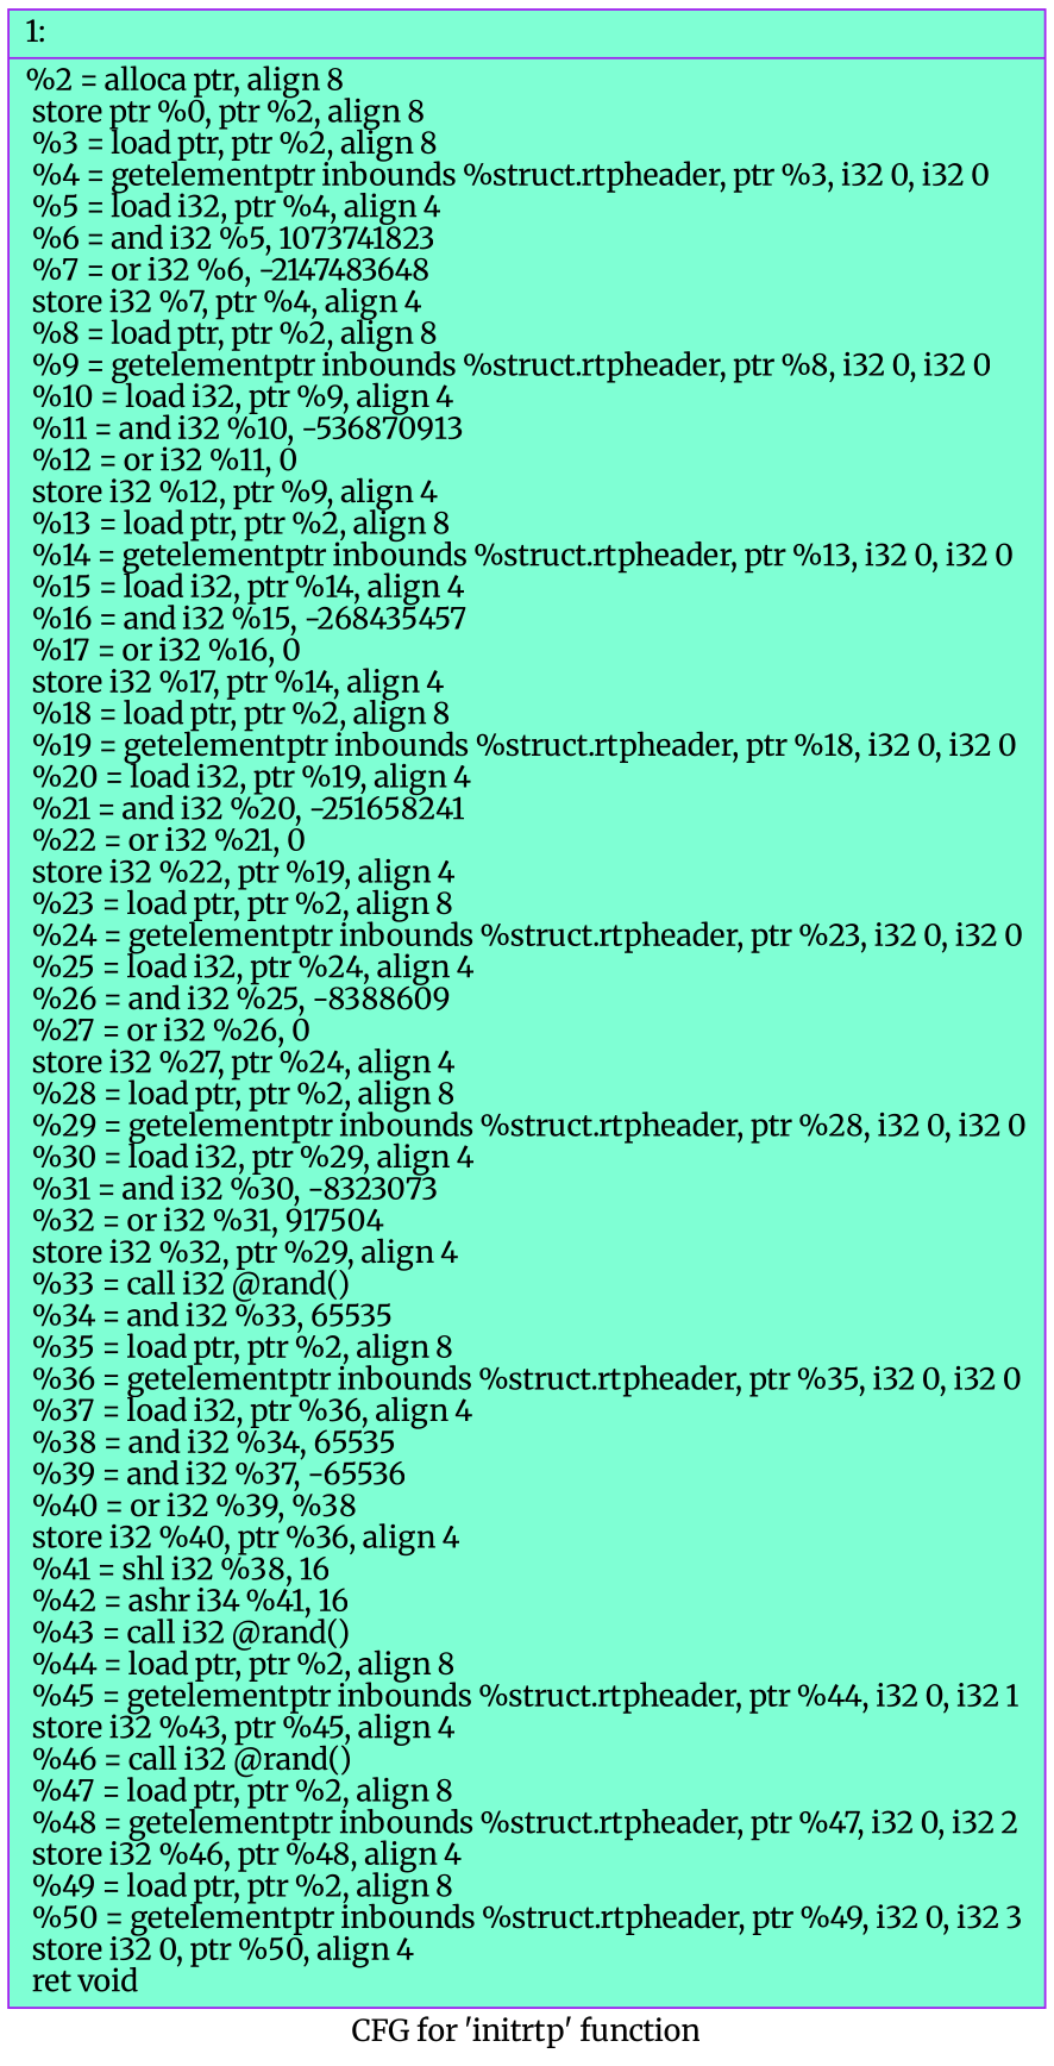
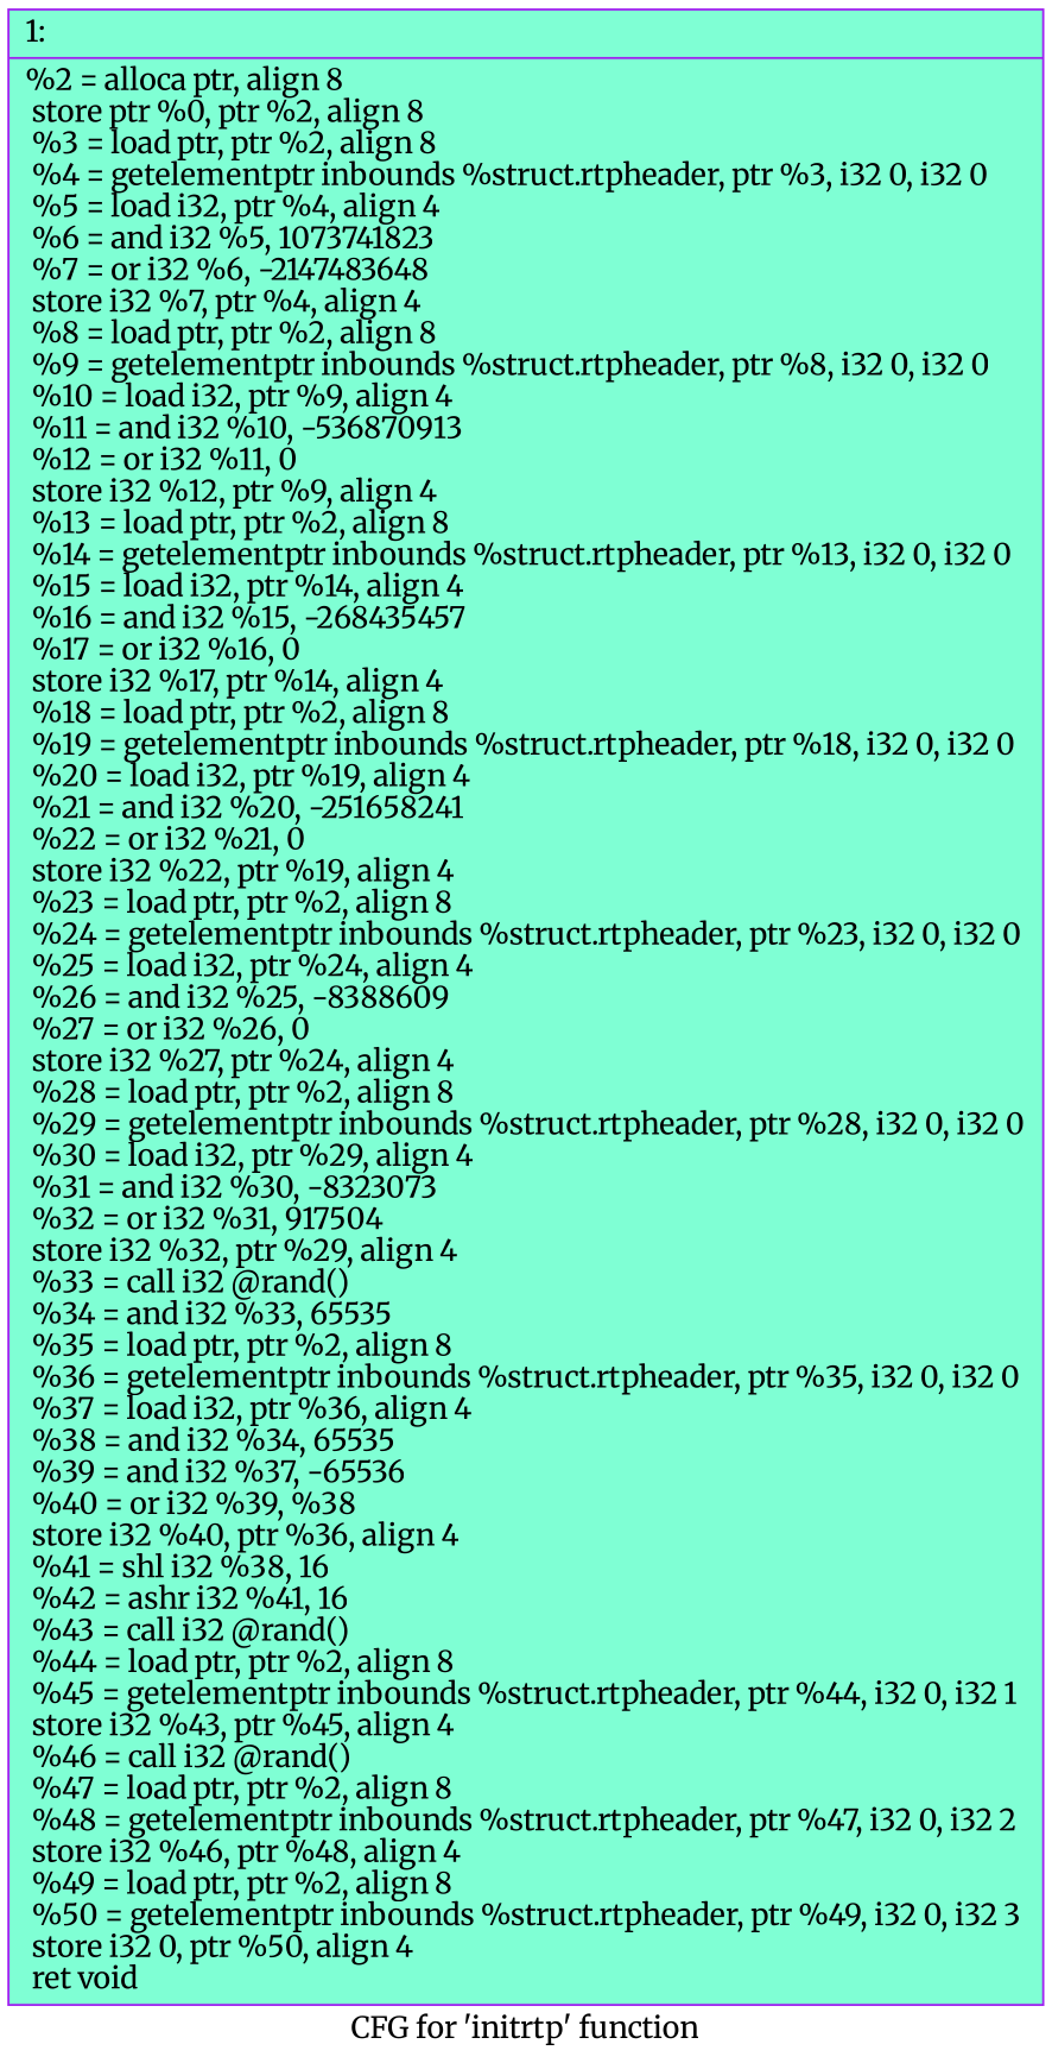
  digraph {
    label="CFG for 'initrtp' function"
    fontname=Merriweather
-   n1 [color=purple fillcolor=aquamarine fontname=Merriweather label="{1:\l|  %2 = alloca ptr, align 8\l  store ptr %0, ptr %2, align 8\l  %3 = load ptr, ptr %2, align 8\l  %4 = getelementptr inbounds %struct.rtpheader, ptr %3, i32 0, i32 0\l  %5 = load i32, ptr %4, align 4\l  %6 = and i32 %5, 1073741823\l  %7 = or i32 %6, -2147483648\l  store i32 %7, ptr %4, align 4\l  %8 = load ptr, ptr %2, align 8\l  %9 = getelementptr inbounds %struct.rtpheader, ptr %8, i32 0, i32 0\l  %10 = load i32, ptr %9, align 4\l  %11 = and i32 %10, -536870913\l  %12 = or i32 %11, 0\l  store i32 %12, ptr %9, align 4\l  %13 = load ptr, ptr %2, align 8\l  %14 = getelementptr inbounds %struct.rtpheader, ptr %13, i32 0, i32 0\l  %15 = load i32, ptr %14, align 4\l  %16 = and i32 %15, -268435457\l  %17 = or i32 %16, 0\l  store i32 %17, ptr %14, align 4\l  %18 = load ptr, ptr %2, align 8\l  %19 = getelementptr inbounds %struct.rtpheader, ptr %18, i32 0, i32 0\l  %20 = load i32, ptr %19, align 4\l  %21 = and i32 %20, -251658241\l  %22 = or i32 %21, 0\l  store i32 %22, ptr %19, align 4\l  %23 = load ptr, ptr %2, align 8\l  %24 = getelementptr inbounds %struct.rtpheader, ptr %23, i32 0, i32 0\l  %25 = load i32, ptr %24, align 4\l  %26 = and i32 %25, -8388609\l  %27 = or i32 %26, 0\l  store i32 %27, ptr %24, align 4\l  %28 = load ptr, ptr %2, align 8\l  %29 = getelementptr inbounds %struct.rtpheader, ptr %28, i32 0, i32 0\l  %30 = load i32, ptr %29, align 4\l  %31 = and i32 %30, -8323073\l  %32 = or i32 %31, 917504\l  store i32 %32, ptr %29, align 4\l  %33 = call i32 @rand()\l  %34 = and i32 %33, 65535\l  %35 = load ptr, ptr %2, align 8\l  %36 = getelementptr inbounds %struct.rtpheader, ptr %35, i32 0, i32 0\l  %37 = load i32, ptr %36, align 4\l  %38 = and i32 %34, 65535\l  %39 = and i32 %37, -65536\l  %40 = or i32 %39, %38\l  store i32 %40, ptr %36, align 4\l  %41 = shl i32 %38, 16\l  %42 = ashr i34 %41, 16\l  %43 = call i32 @rand()\l  %44 = load ptr, ptr %2, align 8\l  %45 = getelementptr inbounds %struct.rtpheader, ptr %44, i32 0, i32 1\l  store i32 %43, ptr %45, align 4\l  %46 = call i32 @rand()\l  %47 = load ptr, ptr %2, align 8\l  %48 = getelementptr inbounds %struct.rtpheader, ptr %47, i32 0, i32 2\l  store i32 %46, ptr %48, align 4\l  %49 = load ptr, ptr %2, align 8\l  %50 = getelementptr inbounds %struct.rtpheader, ptr %49, i32 0, i32 3\l  store i32 0, ptr %50, align 4\l  ret void\l}" shape=record style=filled]
+   n1 [color=purple fillcolor=aquamarine fontname=Merriweather label="{1:\l|  %2 = alloca ptr, align 8\l  store ptr %0, ptr %2, align 8\l  %3 = load ptr, ptr %2, align 8\l  %4 = getelementptr inbounds %struct.rtpheader, ptr %3, i32 0, i32 0\l  %5 = load i32, ptr %4, align 4\l  %6 = and i32 %5, 1073741823\l  %7 = or i32 %6, -2147483648\l  store i32 %7, ptr %4, align 4\l  %8 = load ptr, ptr %2, align 8\l  %9 = getelementptr inbounds %struct.rtpheader, ptr %8, i32 0, i32 0\l  %10 = load i32, ptr %9, align 4\l  %11 = and i32 %10, -536870913\l  %12 = or i32 %11, 0\l  store i32 %12, ptr %9, align 4\l  %13 = load ptr, ptr %2, align 8\l  %14 = getelementptr inbounds %struct.rtpheader, ptr %13, i32 0, i32 0\l  %15 = load i32, ptr %14, align 4\l  %16 = and i32 %15, -268435457\l  %17 = or i32 %16, 0\l  store i32 %17, ptr %14, align 4\l  %18 = load ptr, ptr %2, align 8\l  %19 = getelementptr inbounds %struct.rtpheader, ptr %18, i32 0, i32 0\l  %20 = load i32, ptr %19, align 4\l  %21 = and i32 %20, -251658241\l  %22 = or i32 %21, 0\l  store i32 %22, ptr %19, align 4\l  %23 = load ptr, ptr %2, align 8\l  %24 = getelementptr inbounds %struct.rtpheader, ptr %23, i32 0, i32 0\l  %25 = load i32, ptr %24, align 4\l  %26 = and i32 %25, -8388609\l  %27 = or i32 %26, 0\l  store i32 %27, ptr %24, align 4\l  %28 = load ptr, ptr %2, align 8\l  %29 = getelementptr inbounds %struct.rtpheader, ptr %28, i32 0, i32 0\l  %30 = load i32, ptr %29, align 4\l  %31 = and i32 %30, -8323073\l  %32 = or i32 %31, 917504\l  store i32 %32, ptr %29, align 4\l  %33 = call i32 @rand()\l  %34 = and i32 %33, 65535\l  %35 = load ptr, ptr %2, align 8\l  %36 = getelementptr inbounds %struct.rtpheader, ptr %35, i32 0, i32 0\l  %37 = load i32, ptr %36, align 4\l  %38 = and i32 %34, 65535\l  %39 = and i32 %37, -65536\l  %40 = or i32 %39, %38\l  store i32 %40, ptr %36, align 4\l  %41 = shl i32 %38, 16\l  %42 = ashr i32 %41, 16\l  %43 = call i32 @rand()\l  %44 = load ptr, ptr %2, align 8\l  %45 = getelementptr inbounds %struct.rtpheader, ptr %44, i32 0, i32 1\l  store i32 %43, ptr %45, align 4\l  %46 = call i32 @rand()\l  %47 = load ptr, ptr %2, align 8\l  %48 = getelementptr inbounds %struct.rtpheader, ptr %47, i32 0, i32 2\l  store i32 %46, ptr %48, align 4\l  %49 = load ptr, ptr %2, align 8\l  %50 = getelementptr inbounds %struct.rtpheader, ptr %49, i32 0, i32 3\l  store i32 0, ptr %50, align 4\l  ret void\l}" shape=record style=filled]
  }
